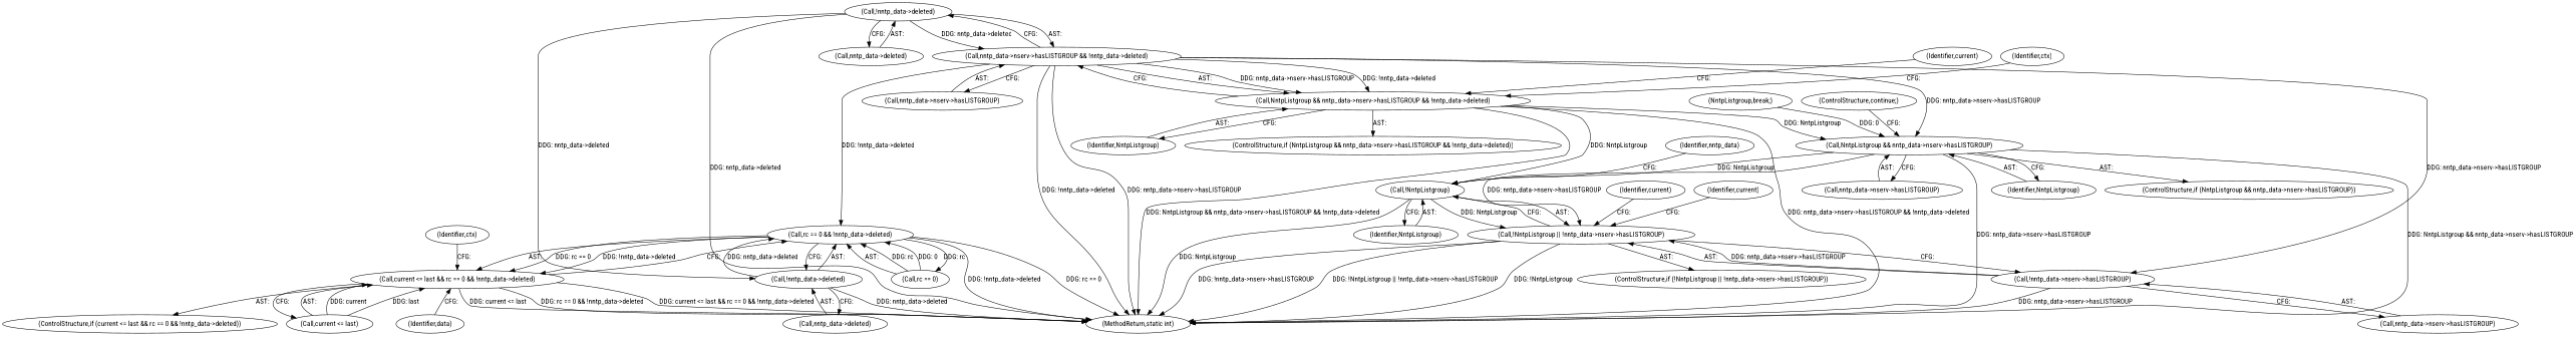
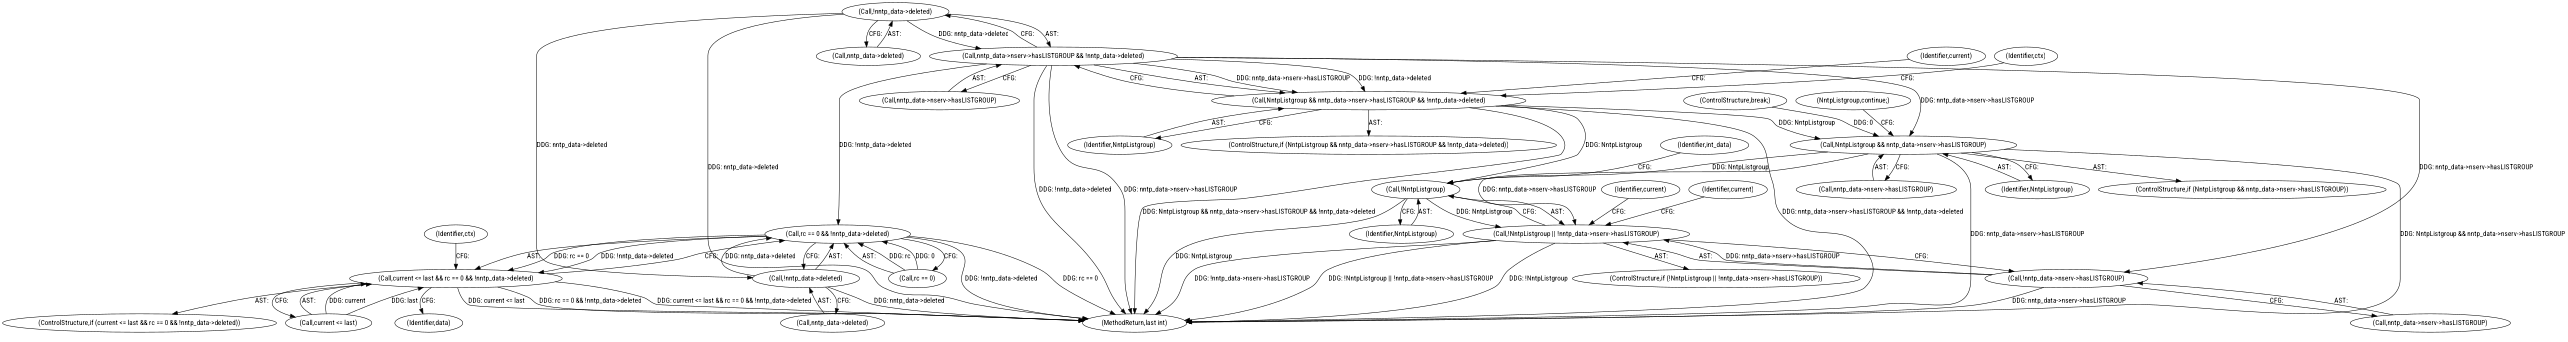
  digraph {
    fontname="Roboto Condensed"
    node [fontname="Roboto Condensed"]
    edge [fontname="Roboto Condensed"]
    n1 [label="(Call,!nntp_data->deleted)"]
    n2 [label="(Call,nntp_data->nserv->hasLISTGROUP && !nntp_data->deleted)"]
    n3 [label="(Call,!nntp_data->deleted)"]
    n4 [label="(Call,nntp_data->deleted)"]
-   n5 [label="(MethodReturn,static int)"]
+   n5 [label="(MethodReturn,last int)"]
    n6 [label="(Call,NntpListgroup && nntp_data->nserv->hasLISTGROUP && !nntp_data->deleted)"]
    n7 [label="(Call,NntpListgroup && nntp_data->nserv->hasLISTGROUP)"]
    n8 [label="(Call,!nntp_data->nserv->hasLISTGROUP)"]
    n9 [label="(Call,rc == 0 && !nntp_data->deleted)"]
    n10 [label="(Call,nntp_data->nserv->hasLISTGROUP)"]
    n11 [label="(Call,nntp_data->deleted)"]
    n12 [label="(Call,!NntpListgroup)"]
    n13 [label="(Identifier,NntpListgroup)"]
    n14 [label="(ControlStructure,if (NntpListgroup && nntp_data->nserv->hasLISTGROUP && !nntp_data->deleted))"]
    n15 [label="(Call,nntp_data->nserv->hasLISTGROUP)"]
    n16 [label="(Identifier,NntpListgroup)"]
    n17 [label="(ControlStructure,if (NntpListgroup && nntp_data->nserv->hasLISTGROUP))"]
    n18 [label="(Call,!NntpListgroup || !nntp_data->nserv->hasLISTGROUP)"]
    n19 [label="(Call,nntp_data->nserv->hasLISTGROUP)"]
    n20 [label="(Call,current <= last && rc == 0 && !nntp_data->deleted)"]
    n21 [label="(Call,rc == 0)"]
    n22 [label="(Identifier,NntpListgroup)"]
    n23 [label="(ControlStructure,if (!NntpListgroup || !nntp_data->nserv->hasLISTGROUP))"]
    n24 [label="(Call,current <= last)"]
    n25 [label="(ControlStructure,if (current <= last && rc == 0 && !nntp_data->deleted))"]
    n26 [label="(Identifier,current)"]
    n27 [label="(Identifier,data)"]
    n28 [label="(Identifier,ctx)"]
-   n29 [label="(Identifier,nntp_data)"]
-   n30 [label="(NntpListgroup,break;)"]
+   n29 [label="(Identifier,int_data)"]
+   n30 [label="(ControlStructure,break;)"]
    n31 [label="(Identifier,current)"]
    n32 [label="(Identifier,current)"]
-   n33 [label="(ControlStructure,continue;)"]
+   n33 [label="(NntpListgroup,continue;)"]
    n34 [label="(Identifier,ctx)"]
    n1 -> n2 [label="AST: "]
    n1 -> n2 [label="DDG: nntp_data->deleted"]
    n1 -> n3 [label="DDG: nntp_data->deleted"]
    n1 -> n4 [label="CFG: "]
    n1 -> n5 [label="DDG: nntp_data->deleted"]
    n2 -> n1 [label="CFG: "]
    n2 -> n5 [label="DDG: !nntp_data->deleted"]
    n2 -> n5 [label="DDG: nntp_data->nserv->hasLISTGROUP"]
    n2 -> n6 [label="AST: "]
    n2 -> n6 [label="DDG: nntp_data->nserv->hasLISTGROUP"]
    n2 -> n6 [label="DDG: !nntp_data->deleted"]
    n2 -> n7 [label="DDG: nntp_data->nserv->hasLISTGROUP"]
    n2 -> n8 [label="DDG: nntp_data->nserv->hasLISTGROUP"]
    n2 -> n9 [label="DDG: !nntp_data->deleted"]
    n2 -> n10 [label="CFG: "]
    n3 -> n5 [label="DDG: nntp_data->deleted"]
    n3 -> n9 [label="AST: "]
    n3 -> n9 [label="DDG: nntp_data->deleted"]
    n3 -> n11 [label="CFG: "]
    n4 -> n1 [label="AST: "]
    n6 -> n2 [label="CFG: "]
    n6 -> n5 [label="DDG: NntpListgroup && nntp_data->nserv->hasLISTGROUP && !nntp_data->deleted"]
    n6 -> n5 [label="DDG: nntp_data->nserv->hasLISTGROUP && !nntp_data->deleted"]
    n6 -> n7 [label="DDG: NntpListgroup"]
    n6 -> n12 [label="DDG: NntpListgroup"]
    n6 -> n13 [label="CFG: "]
    n6 -> n14 [label="AST: "]
    n7 -> n5 [label="DDG: nntp_data->nserv->hasLISTGROUP"]
    n7 -> n5 [label="DDG: NntpListgroup && nntp_data->nserv->hasLISTGROUP"]
    n7 -> n12 [label="DDG: NntpListgroup"]
    n7 -> n15 [label="CFG: "]
    n7 -> n16 [label="CFG: "]
    n7 -> n17 [label="AST: "]
    n7 -> n18 [label="DDG: nntp_data->nserv->hasLISTGROUP"]
    n8 -> n5 [label="DDG: nntp_data->nserv->hasLISTGROUP"]
    n8 -> n18 [label="AST: "]
    n8 -> n18 [label="DDG: nntp_data->nserv->hasLISTGROUP"]
    n8 -> n19 [label="CFG: "]
    n9 -> n3 [label="CFG: "]
    n9 -> n5 [label="DDG: rc == 0"]
    n9 -> n5 [label="DDG: !nntp_data->deleted"]
    n9 -> n20 [label="AST: "]
    n9 -> n20 [label="DDG: rc == 0"]
    n9 -> n20 [label="DDG: !nntp_data->deleted"]
-   n9 -> n21 [label="DDG: rc"]
+   n9 -> n21 [label="CFG: "]
    n10 -> n2 [label="AST: "]
    n11 -> n3 [label="AST: "]
    n12 -> n5 [label="DDG: NntpListgroup"]
    n12 -> n18 [label="AST: "]
    n12 -> n18 [label="DDG: NntpListgroup"]
    n12 -> n22 [label="CFG: "]
    n13 -> n6 [label="AST: "]
    n15 -> n7 [label="AST: "]
    n16 -> n7 [label="AST: "]
    n18 -> n5 [label="DDG: !nntp_data->nserv->hasLISTGROUP"]
    n18 -> n5 [label="DDG: !NntpListgroup || !nntp_data->nserv->hasLISTGROUP"]
    n18 -> n5 [label="DDG: !NntpListgroup"]
    n18 -> n8 [label="CFG: "]
    n18 -> n12 [label="CFG: "]
    n18 -> n23 [label="AST: "]
    n19 -> n8 [label="AST: "]
    n20 -> n5 [label="DDG: rc == 0 && !nntp_data->deleted"]
    n20 -> n5 [label="DDG: current <= last && rc == 0 && !nntp_data->deleted"]
    n20 -> n5 [label="DDG: current <= last"]
    n20 -> n9 [label="CFG: "]
    n20 -> n24 [label="CFG: "]
    n20 -> n25 [label="AST: "]
    n21 -> n9 [label="AST: "]
    n21 -> n9 [label="DDG: rc"]
    n21 -> n9 [label="DDG: 0"]
    n22 -> n12 [label="AST: "]
    n24 -> n20 [label="AST: "]
    n24 -> n20 [label="DDG: current"]
    n24 -> n20 [label="DDG: last"]
    n26 -> n6 [label="CFG: "]
-   n27 -> n20 [label="CFG: "]
+   n20 -> n27 [label="CFG: "]
    n28 -> n6 [label="CFG: "]
    n29 -> n12 [label="CFG: "]
    n30 -> n7 [label="DDG: 0"]
    n31 -> n18 [label="CFG: "]
    n32 -> n18 [label="CFG: "]
    n33 -> n7 [label="CFG: "]
    n34 -> n20 [label="CFG: "]
  }
